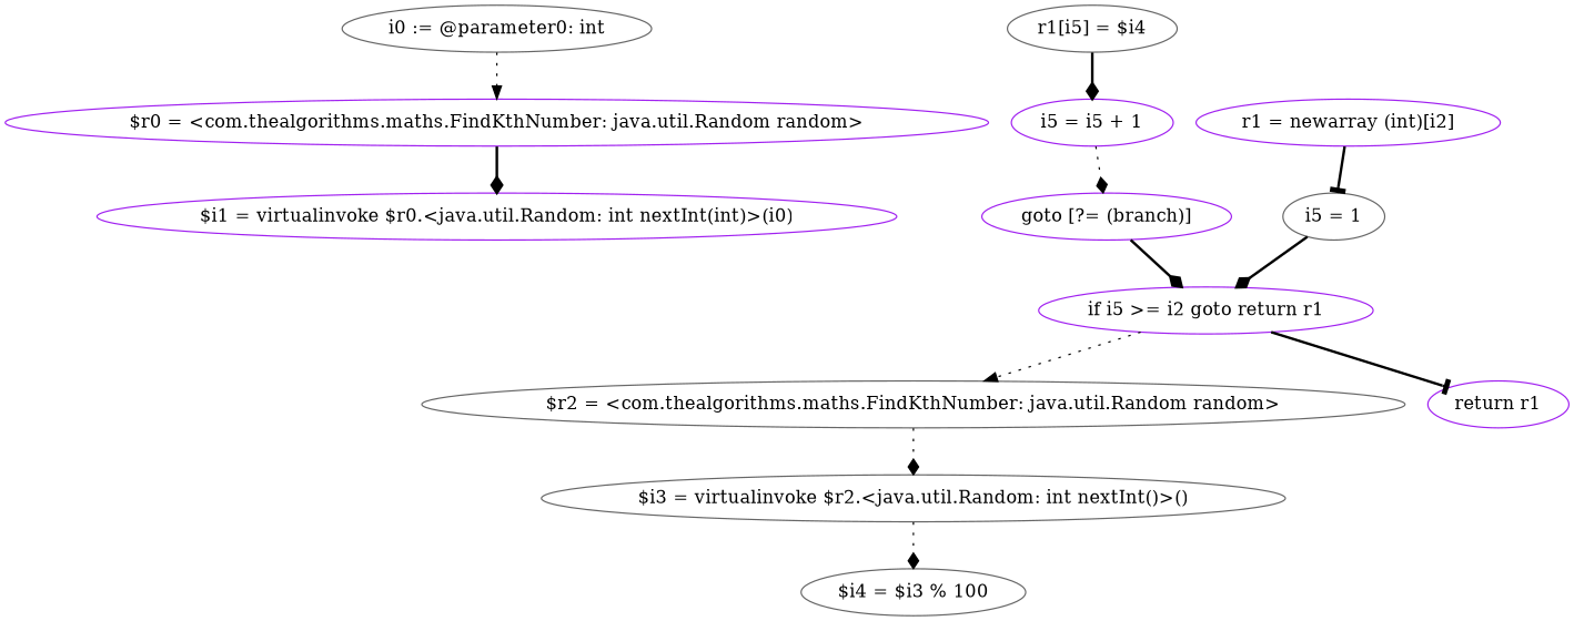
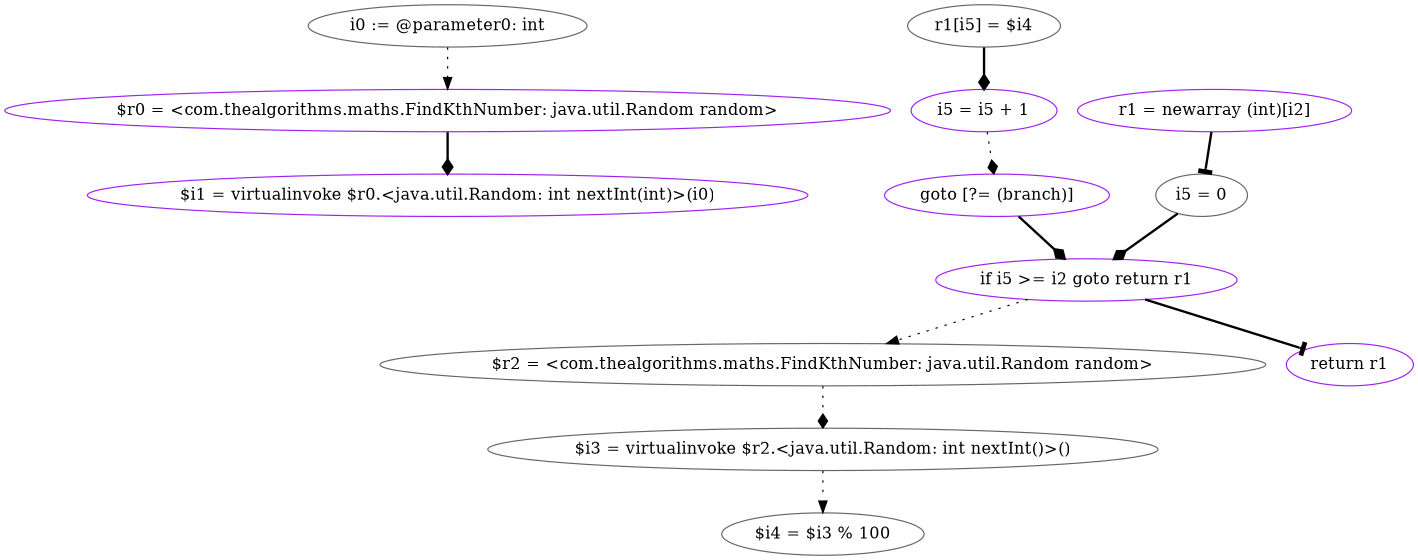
  digraph {
    node [color=purple]
    edge [arrowhead=diamond style=bold]
    "i0 := @parameter0: int" [color=gray40]
    "$r0 = <com.thealgorithms.maths.FindKthNumber: java.util.Random random>"
    "$i1 = virtualinvoke $r0.<java.util.Random: int nextInt(int)>(i0)"
-   "i5 = 0" [color=gray40 label="i5 = 1"]
+   "i5 = 0" [color=gray40]
    "r1 = newarray (int)[i2]"
    "if i5 >= i2 goto return r1"
    "$r2 = <com.thealgorithms.maths.FindKthNumber: java.util.Random random>" [color=gray40]
    "return r1"
    "$i3 = virtualinvoke $r2.<java.util.Random: int nextInt()>()" [color=gray40]
    "$i4 = $i3 % 100" [color=gray40]
    "r1[i5] = $i4" [color=gray40]
    "i5 = i5 + 1"
    "goto [?= (branch)]"
    "i0 := @parameter0: int" -> "$r0 = <com.thealgorithms.maths.FindKthNumber: java.util.Random random>" [arrowhead=normal style=dotted]
    "$r0 = <com.thealgorithms.maths.FindKthNumber: java.util.Random random>" -> "$i1 = virtualinvoke $r0.<java.util.Random: int nextInt(int)>(i0)"
    "i5 = 0" -> "if i5 >= i2 goto return r1"
    "r1 = newarray (int)[i2]" -> "i5 = 0" [arrowhead=tee]
    "if i5 >= i2 goto return r1" -> "$r2 = <com.thealgorithms.maths.FindKthNumber: java.util.Random random>" [arrowhead=normal style=dotted]
    "if i5 >= i2 goto return r1" -> "return r1" [arrowhead=tee]
    "$r2 = <com.thealgorithms.maths.FindKthNumber: java.util.Random random>" -> "$i3 = virtualinvoke $r2.<java.util.Random: int nextInt()>()" [style=dotted]
-   "$i3 = virtualinvoke $r2.<java.util.Random: int nextInt()>()" -> "$i4 = $i3 % 100" [style=dotted]
+   "$i3 = virtualinvoke $r2.<java.util.Random: int nextInt()>()" -> "$i4 = $i3 % 100" [arrowhead=normal style=dotted]
    "r1[i5] = $i4" -> "i5 = i5 + 1"
    "i5 = i5 + 1" -> "goto [?= (branch)]" [style=dotted]
    "goto [?= (branch)]" -> "if i5 >= i2 goto return r1"
  }
